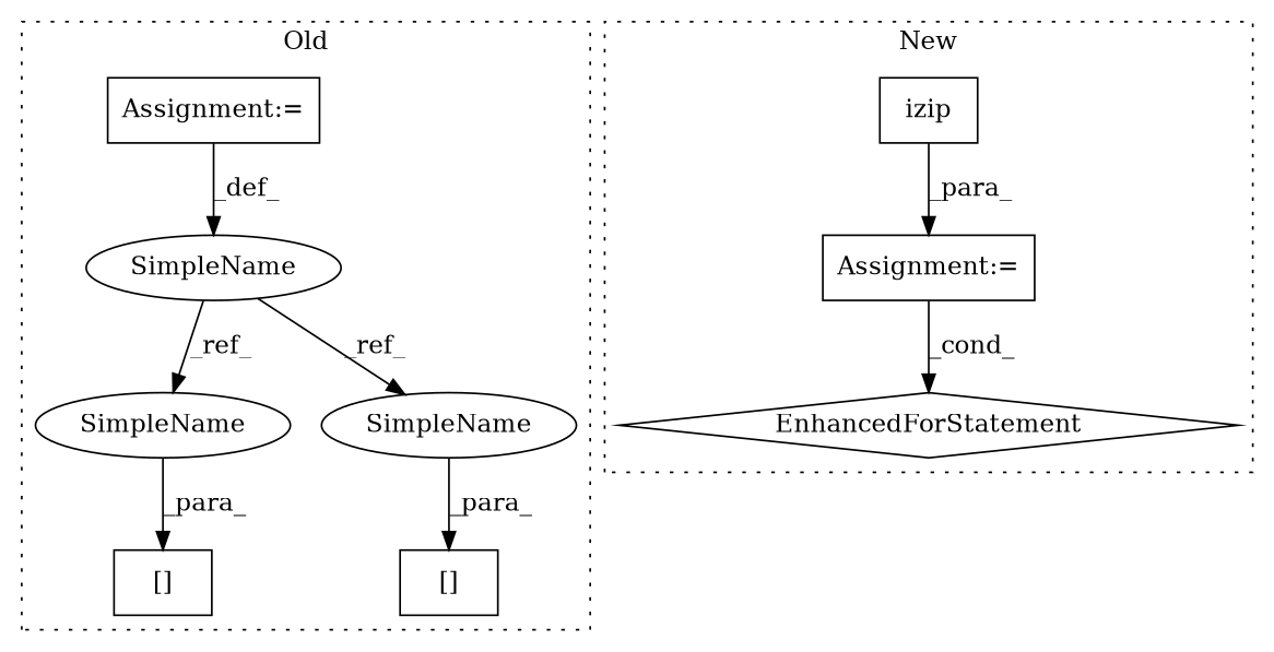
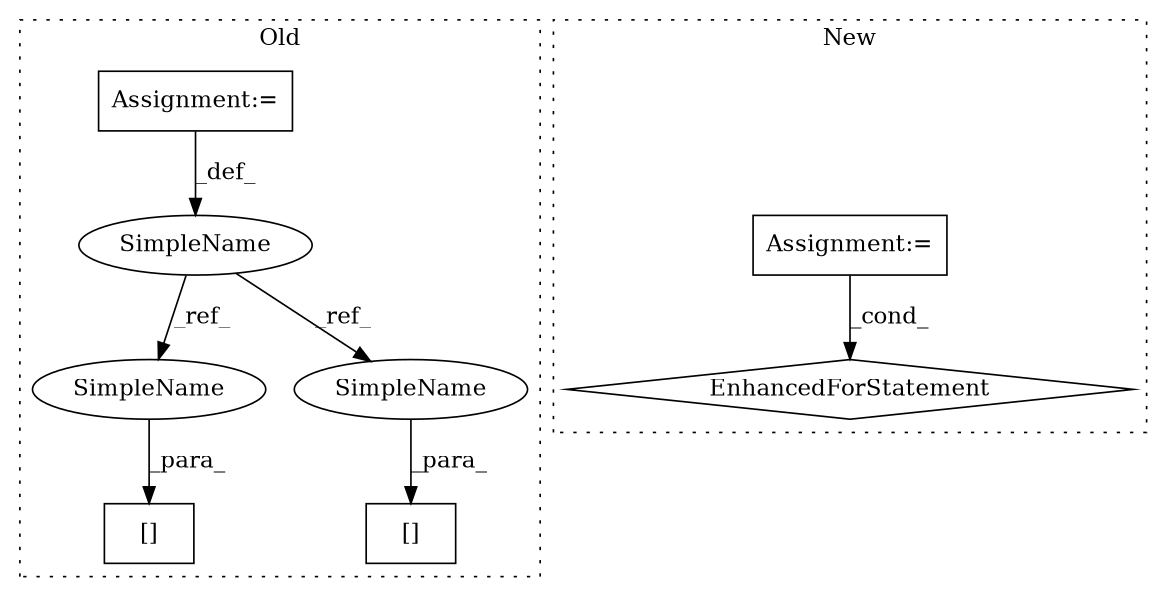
  digraph {
    node [a=42 l=2 s="808,913" shape=box]
    n1 [a=2 l="2,1" label="[]" s="871,875"]
    n2 [a=7 l="53,2" label="Assignment:=" s="785,855"]
    n3 [a=2 l="2,1" label="[]" s="1209,1213"]
    n4 [label=SimpleName s=842 shape=ellipse]
    n5 [label=SimpleName s=873 shape=ellipse]
    n6 [label=SimpleName s=1211 shape=ellipse]
-   n7 [a=32 l="5,1" label=izip s="896,912"]
    n8 [a=7 l="78,2" label="Assignment:="]
    n9 [a=70 l="78,2" label=EnhancedForStatement shape=diamond]
    subgraph cluster_1 {
      label=Old
      style=dotted
      n1
      n2
      n3
      n4
      n5
      n6
    }
    subgraph cluster_2 {
      label=New
      style=dotted
-     n7
      n8
      n9
    }
    n2 -> n4 [label=_def_]
    n4 -> n5 [label=_ref_]
    n4 -> n6 [label=_ref_]
    n5 -> n1 [label=_para_]
    n6 -> n3 [label=_para_]
-   n7 -> n8 [label=_para_]
    n8 -> n9 [label=_cond_]
  }
